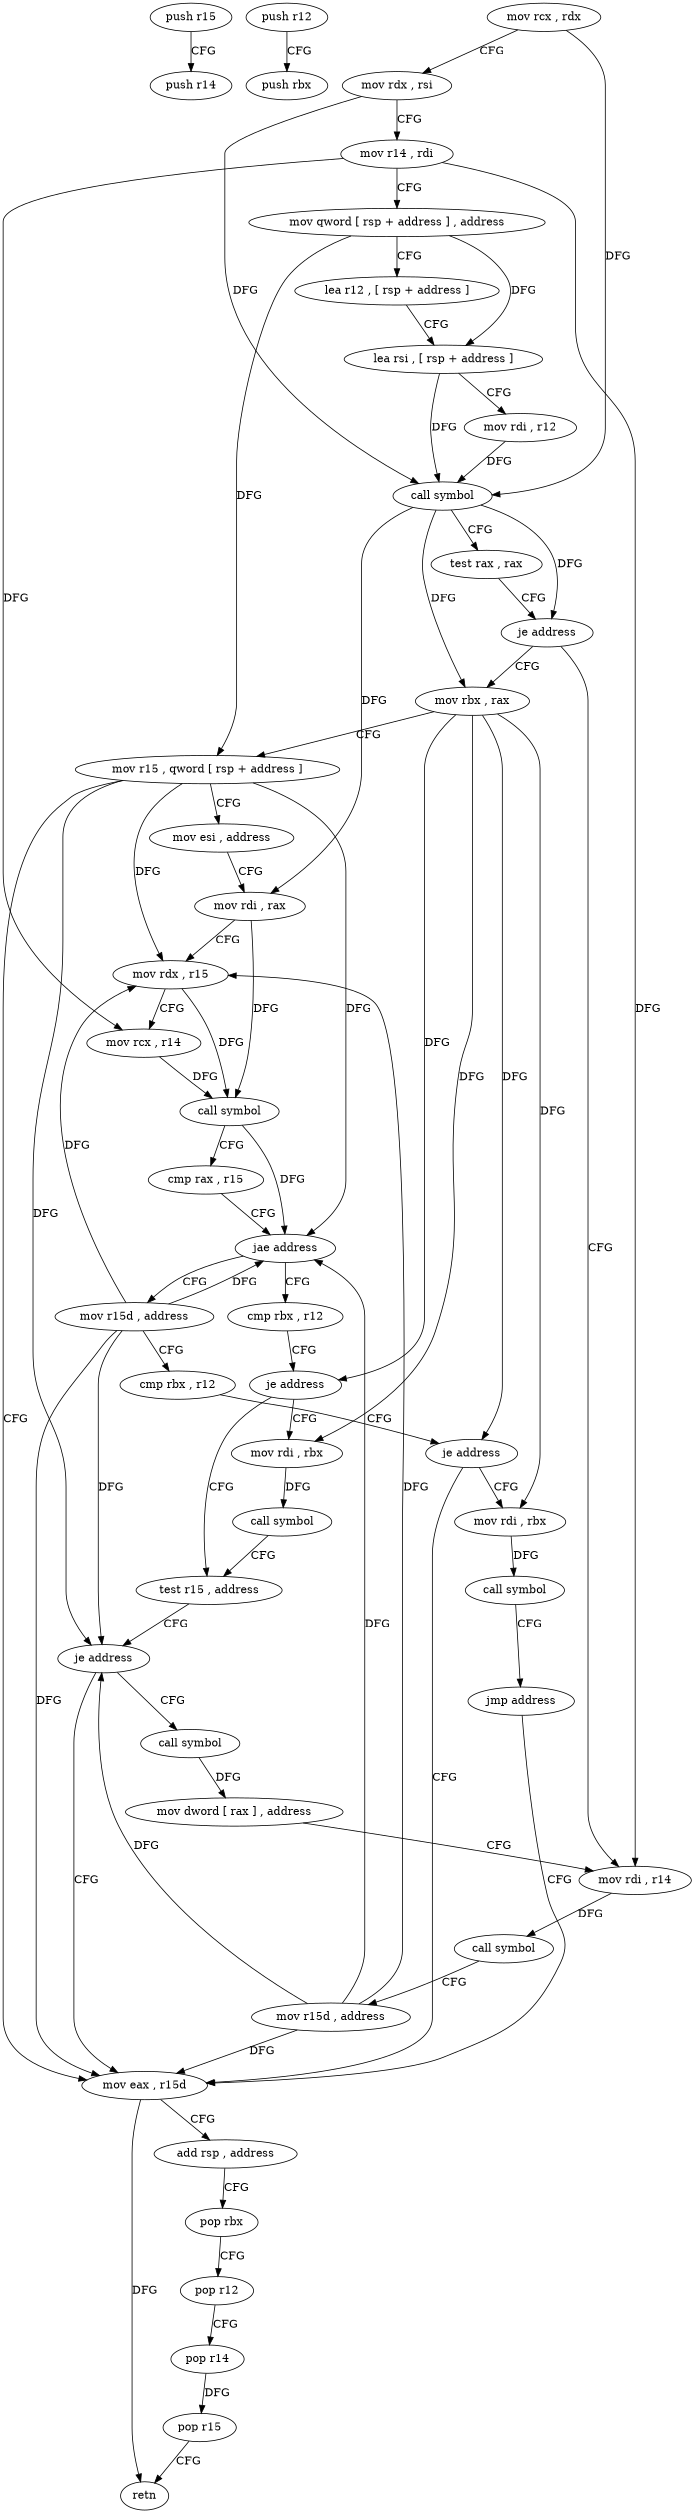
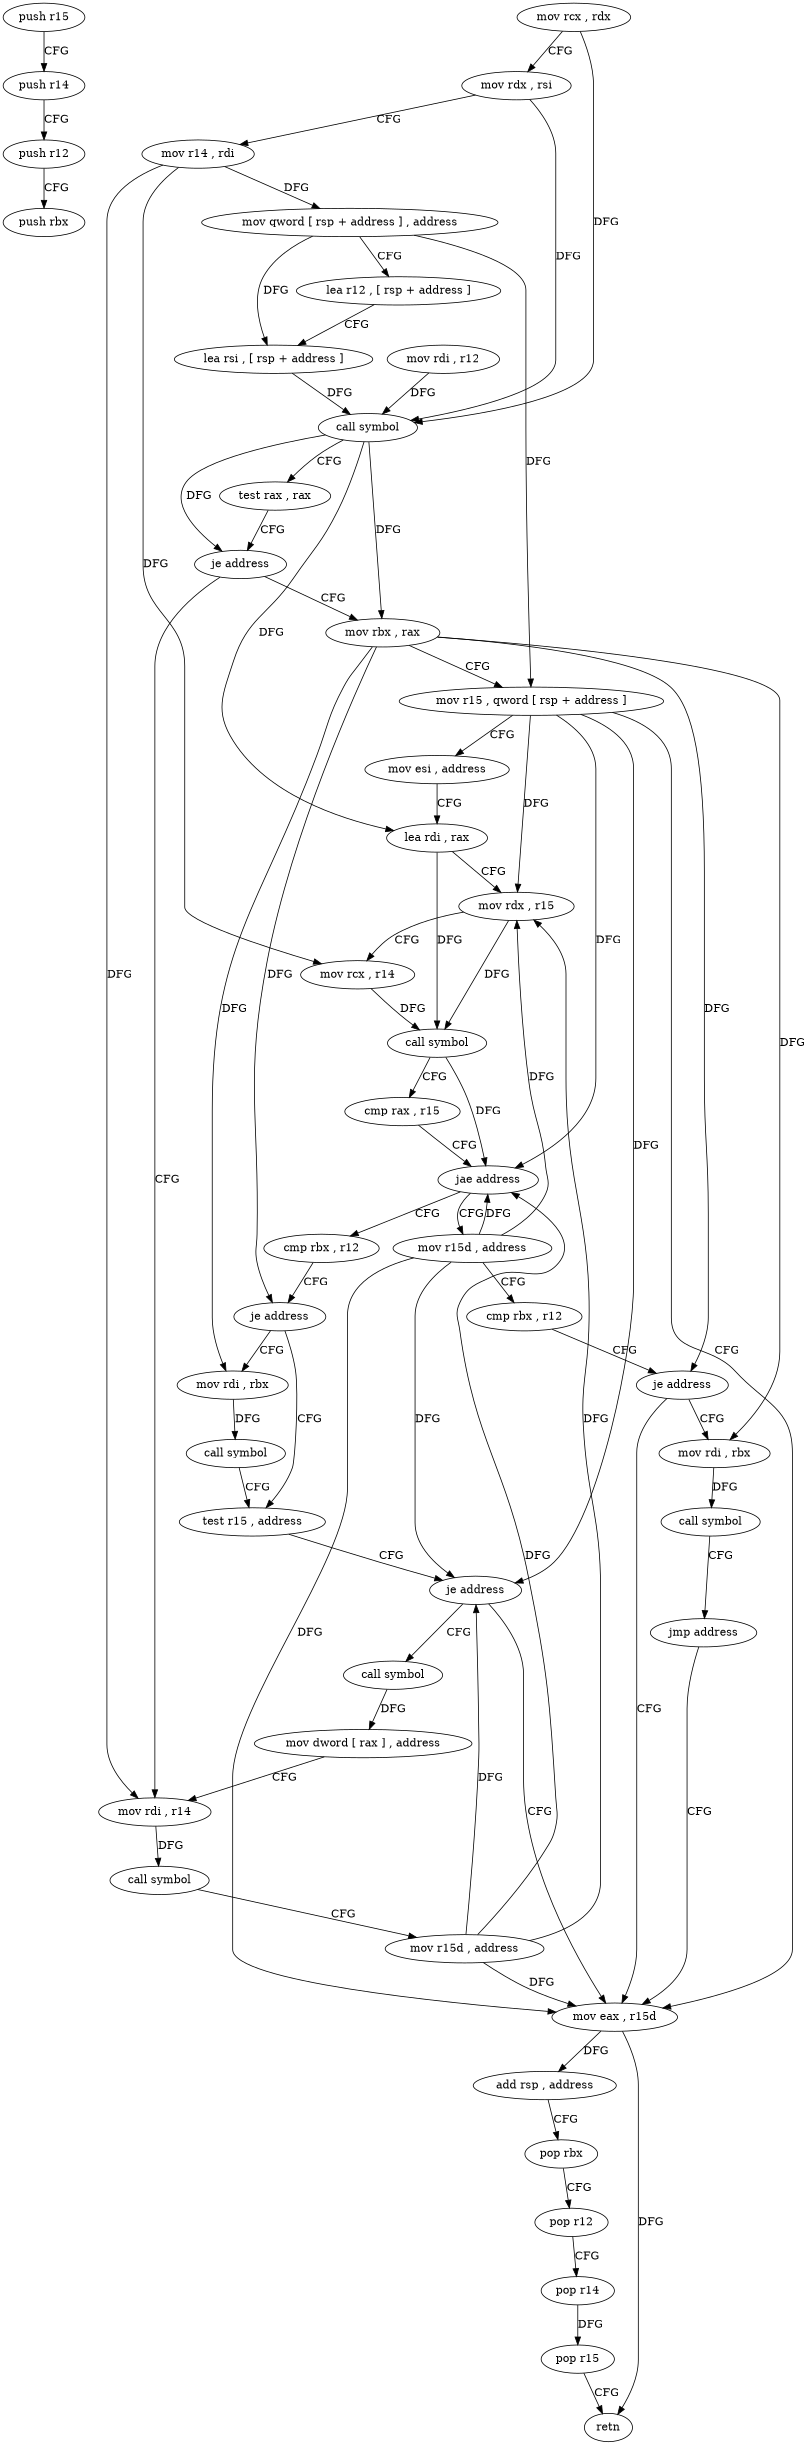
  digraph {
    n1 [label="push r15"]
    n2 [label="push r14"]
    n3 [label="push r12"]
    n4 [label="push rbx"]
    n5 [label="mov rcx , rdx"]
    n6 [label="mov rdx , rsi"]
    n7 [label="call symbol"]
    n8 [label="mov r14 , rdi"]
    n9 [label="test rax , rax"]
    n10 [label="je address"]
    n11 [label="mov rbx , rax"]
-   n12 [label="mov rdi , rax"]
+   n12 [label="lea rdi , rax"]
    n13 [label="mov qword [ rsp + address ] , address"]
    n14 [label="mov rdi , r14"]
    n15 [label="mov rcx , r14"]
    n16 [label="lea r12 , [ rsp + address ]"]
    n17 [label="lea rsi , [ rsp + address ]"]
    n18 [label="mov r15 , qword [ rsp + address ]"]
    n19 [label="call symbol"]
    n20 [label="call symbol"]
    n21 [label="mov rdi , r12"]
    n22 [label="mov eax , r15d"]
    n23 [label="mov rdx , r15"]
    n24 [label="jae address"]
    n25 [label="je address"]
    n26 [label="mov esi , address"]
    n27 [label="je address"]
    n28 [label="mov rdi , rbx"]
    n29 [label="je address"]
    n30 [label="mov rdi , rbx"]
    n31 [label="mov r15d , address"]
    n32 [label="test r15 , address"]
    n33 [label="call symbol"]
    n34 [label="call symbol"]
    n35 [label="add rsp , address"]
    n36 [label=retn]
    n37 [label="cmp rbx , r12"]
    n38 [label="mov r15d , address"]
    n39 [label="call symbol"]
    n40 [label="pop rbx"]
    n41 [label="cmp rax , r15"]
    n42 [label="cmp rbx , r12"]
    n43 [label="jmp address"]
    n44 [label="mov dword [ rax ] , address"]
    n45 [label="pop r12"]
    n46 [label="pop r14"]
    n47 [label="pop r15"]
    n1 -> n2 [label=CFG]
+   n2 -> n3 [label=CFG]
    n3 -> n4 [label=CFG]
    n5 -> n6 [label=CFG]
    n5 -> n7 [label=DFG]
    n6 -> n7 [label=DFG]
    n6 -> n8 [label=CFG]
    n7 -> n9 [label=CFG]
    n7 -> n10 [label=DFG]
    n7 -> n11 [label=DFG]
    n7 -> n12 [label=DFG]
-   n8 -> n13 [label=CFG]
+   n8 -> n13 [label=DFG]
    n8 -> n14 [label=DFG]
    n8 -> n15 [label=DFG]
    n9 -> n10 [label=CFG]
    n10 -> n11 [label=CFG]
    n10 -> n14 [label=CFG]
    n11 -> n18 [label=CFG]
    n11 -> n27 [label=DFG]
    n11 -> n28 [label=DFG]
    n11 -> n29 [label=DFG]
    n11 -> n30 [label=DFG]
    n12 -> n20 [label=DFG]
    n12 -> n23 [label=CFG]
    n13 -> n16 [label=CFG]
    n13 -> n17 [label=DFG]
    n13 -> n18 [label=DFG]
    n14 -> n19 [label=DFG]
    n15 -> n20 [label=DFG]
    n16 -> n17 [label=CFG]
    n17 -> n7 [label=DFG]
-   n17 -> n21 [label=CFG]
    n18 -> n22 [label=CFG]
    n18 -> n23 [label=DFG]
    n18 -> n24 [label=DFG]
    n18 -> n25 [label=DFG]
    n18 -> n26 [label=CFG]
    n19 -> n31 [label=CFG]
    n20 -> n24 [label=DFG]
    n20 -> n41 [label=CFG]
    n21 -> n7 [label=DFG]
-   n22 -> n35 [label=CFG]
+   n22 -> n35 [label=DFG]
    n22 -> n36 [label=DFG]
    n23 -> n15 [label=CFG]
    n23 -> n20 [label=DFG]
    n24 -> n37 [label=CFG]
    n24 -> n38 [label=CFG]
    n25 -> n22 [label=CFG]
    n25 -> n39 [label=CFG]
    n26 -> n12 [label=CFG]
    n27 -> n28 [label=CFG]
    n27 -> n32 [label=CFG]
    n28 -> n33 [label=DFG]
    n29 -> n22 [label=CFG]
    n29 -> n30 [label=CFG]
    n30 -> n34 [label=DFG]
    n31 -> n22 [label=DFG]
    n31 -> n23 [label=DFG]
    n31 -> n24 [label=DFG]
    n31 -> n25 [label=DFG]
    n32 -> n25 [label=CFG]
    n33 -> n32 [label=CFG]
    n34 -> n43 [label=CFG]
    n35 -> n40 [label=CFG]
    n37 -> n27 [label=CFG]
    n38 -> n22 [label=DFG]
    n38 -> n23 [label=DFG]
    n38 -> n24 [label=DFG]
    n38 -> n25 [label=DFG]
    n38 -> n42 [label=CFG]
    n39 -> n44 [label=DFG]
    n40 -> n45 [label=CFG]
    n41 -> n24 [label=CFG]
    n42 -> n29 [label=CFG]
    n43 -> n22 [label=CFG]
    n44 -> n14 [label=CFG]
    n45 -> n46 [label=CFG]
    n46 -> n47 [label=DFG]
    n47 -> n36 [label=CFG]
  }
